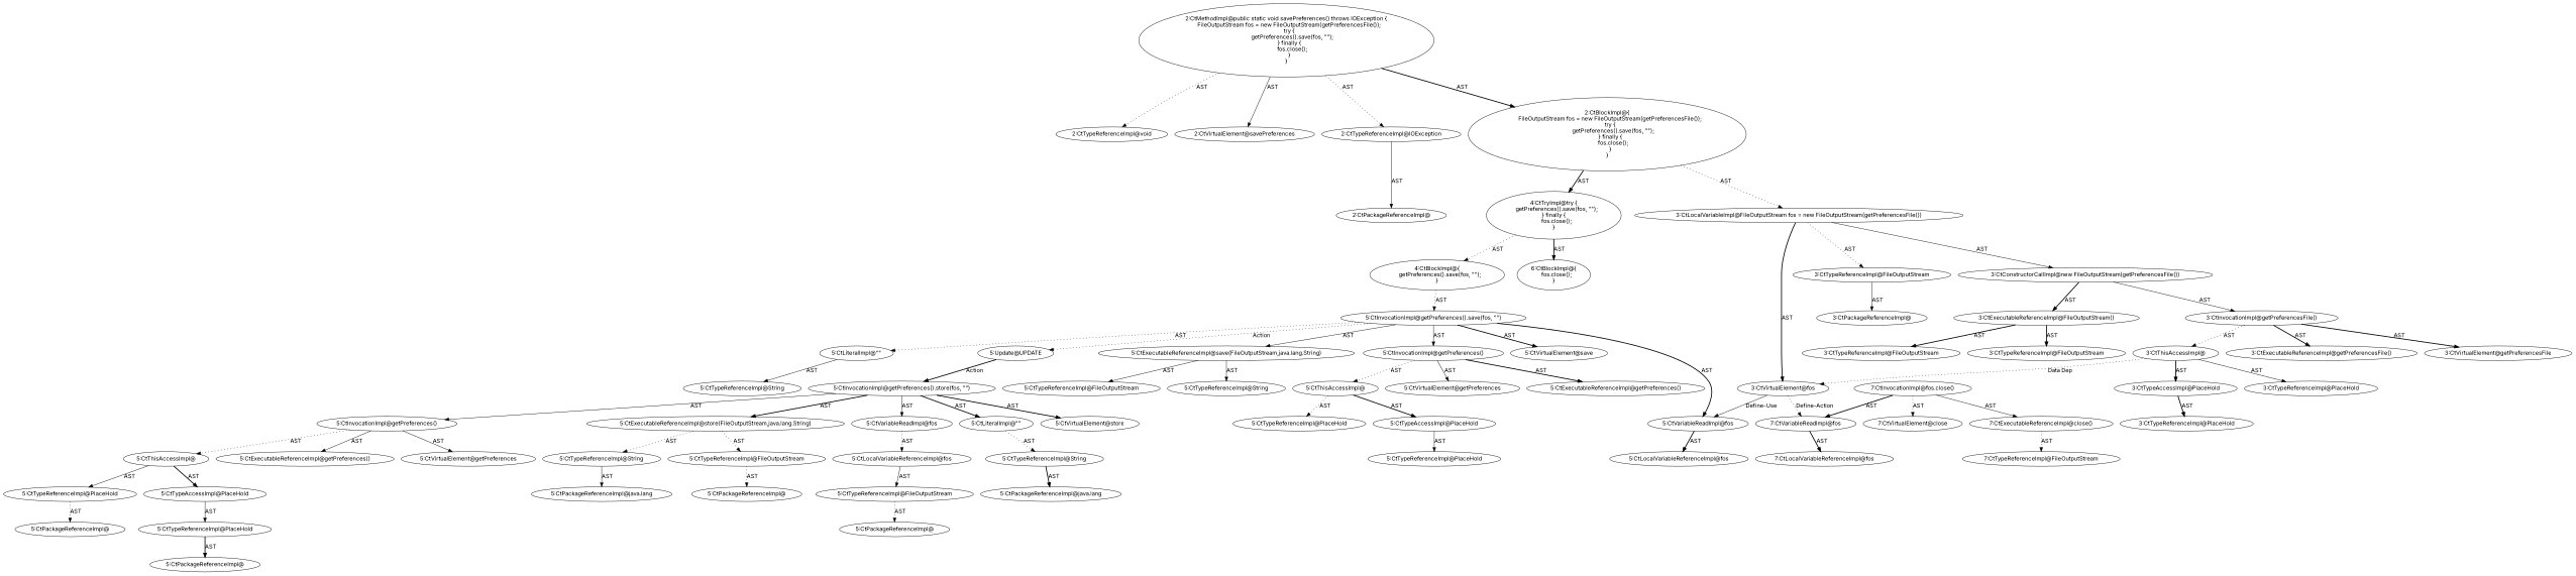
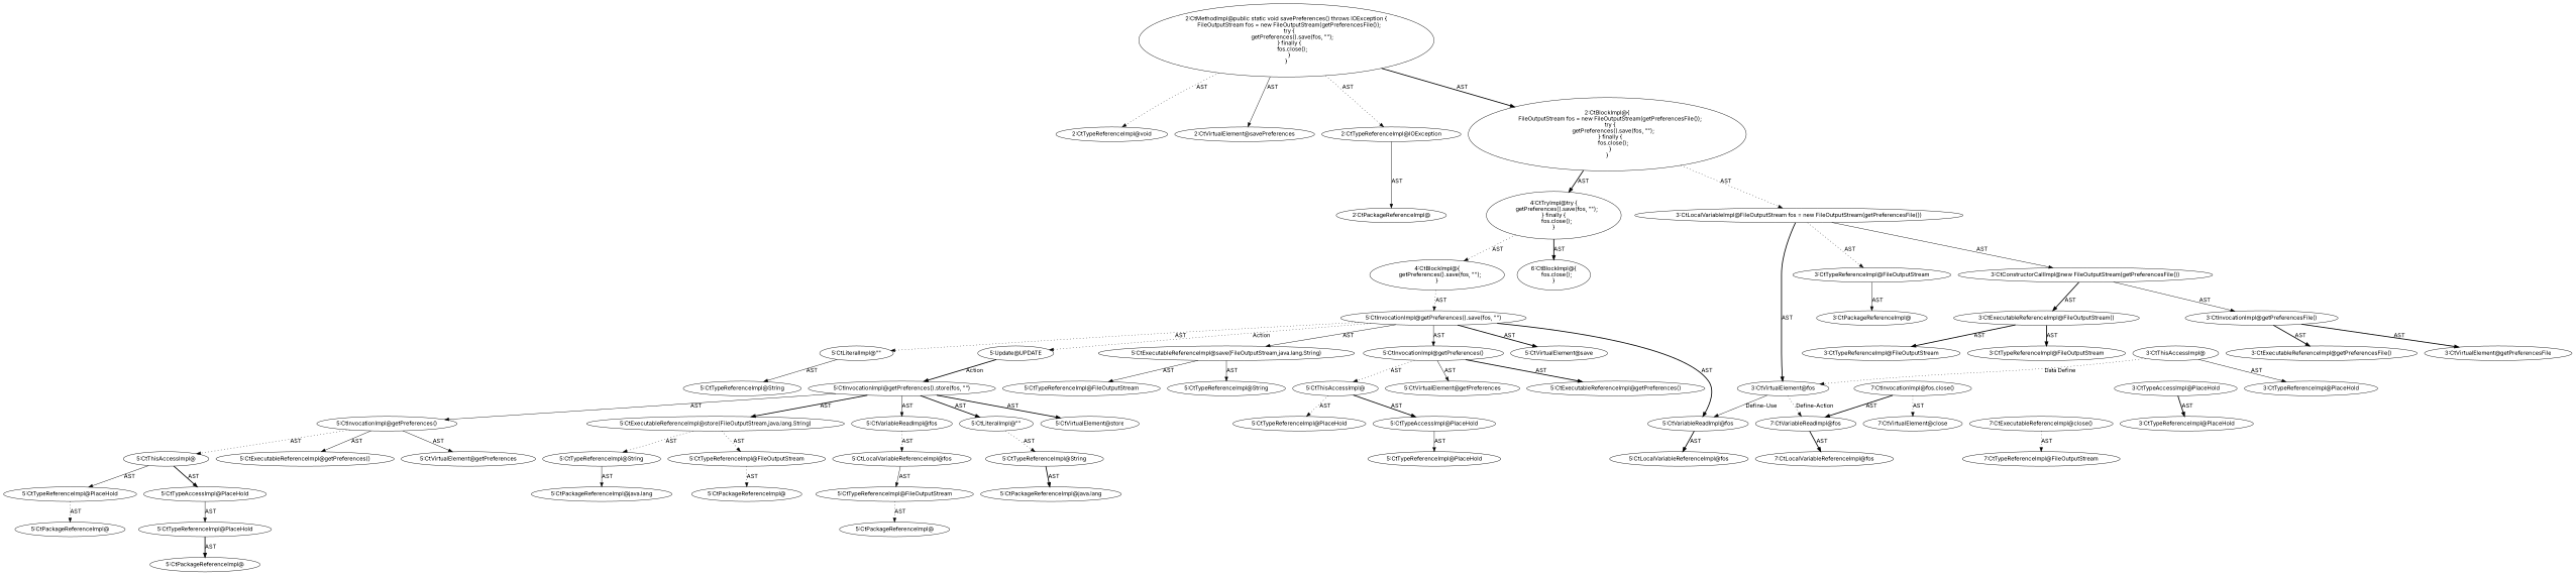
  digraph {
    fontname=Inter
    node [fontname=Inter shape=ellipse]
    edge [fontname=Inter style=bold]
    n1 [label="2:CtTypeReferenceImpl@void"]
    n2 [label="2:CtVirtualElement@savePreferences"]
    n3 [label="2:CtTypeReferenceImpl@IOException"]
    n4 [label="2:CtPackageReferenceImpl@"]
    n5 [label="3:CtTypeReferenceImpl@FileOutputStream"]
    n6 [label="3:CtPackageReferenceImpl@"]
    n7 [label="3:CtExecutableReferenceImpl@FileOutputStream()"]
    n8 [label="3:CtTypeReferenceImpl@FileOutputStream"]
    n9 [label="3:CtTypeReferenceImpl@FileOutputStream"]
    n10 [label="3:CtExecutableReferenceImpl@getPreferencesFile()"]
    n11 [label="3:CtVirtualElement@getPreferencesFile"]
    n12 [label="3:CtTypeAccessImpl@PlaceHold"]
    n13 [label="3:CtTypeReferenceImpl@PlaceHold"]
    n14 [label="3:CtThisAccessImpl@"]
    n15 [label="3:CtTypeReferenceImpl@PlaceHold"]
    n16 [label="3:CtVirtualElement@fos"]
    n17 [label="5:CtVariableReadImpl@fos"]
    n18 [label="7:CtVariableReadImpl@fos"]
    n19 [label="3:CtInvocationImpl@getPreferencesFile()"]
    n20 [label="3:CtConstructorCallImpl@new FileOutputStream(getPreferencesFile())"]
    n21 [label="5:CtLocalVariableReferenceImpl@fos"]
    n22 [label="7:CtLocalVariableReferenceImpl@fos"]
    n23 [label="3:CtLocalVariableImpl@FileOutputStream fos = new FileOutputStream(getPreferencesFile())"]
    n24 [label="5:CtExecutableReferenceImpl@save(FileOutputStream,java.lang.String)"]
    n25 [label="5:CtTypeReferenceImpl@FileOutputStream"]
    n26 [label="5:CtTypeReferenceImpl@String"]
    n27 [label="5:CtVirtualElement@save"]
    n28 [label="5:CtExecutableReferenceImpl@getPreferences()"]
    n29 [label="5:CtVirtualElement@getPreferences"]
    n30 [label="5:CtTypeAccessImpl@PlaceHold"]
    n31 [label="5:CtTypeReferenceImpl@PlaceHold"]
    n32 [label="5:CtThisAccessImpl@"]
    n33 [label="5:CtTypeReferenceImpl@PlaceHold"]
    n34 [label="5:CtInvocationImpl@getPreferences()"]
    n35 [label="5:CtLiteralImpl@\"\""]
    n36 [label="5:CtTypeReferenceImpl@String"]
    n37 [label="5:CtInvocationImpl@getPreferences().save(fos, \"\")"]
    n38 [label="5:Update@UPDATE"]
    n39 [label="5:CtInvocationImpl@getPreferences().store(fos, \"\")"]
    n40 [label="4:CtBlockImpl@\{\n    getPreferences().save(fos, \"\");\n\}"]
    n41 [label="7:CtExecutableReferenceImpl@close()"]
    n42 [label="7:CtTypeReferenceImpl@FileOutputStream"]
    n43 [label="7:CtVirtualElement@close"]
    n44 [label="7:CtInvocationImpl@fos.close()"]
    n45 [label="6:CtBlockImpl@\{\n    fos.close();\n\}"]
    n46 [label="4:CtTryImpl@try \{\n    getPreferences().save(fos, \"\");\n\} finally \{\n    fos.close();\n\}"]
    n47 [label="2:CtBlockImpl@\{\n    FileOutputStream fos = new FileOutputStream(getPreferencesFile());\n    try \{\n        getPreferences().save(fos, \"\");\n    \} finally \{\n        fos.close();\n    \}\n\}"]
    n48 [label="2:CtMethodImpl@public static void savePreferences() throws IOException \{\n    FileOutputStream fos = new FileOutputStream(getPreferencesFile());\n    try \{\n        getPreferences().save(fos, \"\");\n    \} finally \{\n        fos.close();\n    \}\n\}"]
    n49 [label="5:CtInvocationImpl@getPreferences()"]
    n50 [label="5:CtExecutableReferenceImpl@store(FileOutputStream,java.lang.String)"]
    n51 [label="5:CtVariableReadImpl@fos"]
    n52 [label="5:CtLiteralImpl@\"\""]
    n53 [label="5:CtVirtualElement@store"]
    n54 [label="5:CtPackageReferenceImpl@"]
    n55 [label="5:CtTypeReferenceImpl@PlaceHold"]
    n56 [label="5:CtPackageReferenceImpl@"]
    n57 [label="5:CtTypeReferenceImpl@PlaceHold"]
    n58 [label="5:CtTypeAccessImpl@PlaceHold"]
    n59 [label="5:CtThisAccessImpl@"]
    n60 [label="5:CtExecutableReferenceImpl@getPreferences()"]
    n61 [label="5:CtVirtualElement@getPreferences"]
    n62 [label="5:CtPackageReferenceImpl@"]
    n63 [label="5:CtTypeReferenceImpl@FileOutputStream"]
    n64 [label="5:CtPackageReferenceImpl@java.lang"]
    n65 [label="5:CtTypeReferenceImpl@String"]
    n66 [label="5:CtPackageReferenceImpl@"]
    n67 [label="5:CtTypeReferenceImpl@FileOutputStream"]
    n68 [label="5:CtLocalVariableReferenceImpl@fos"]
    n69 [label="5:CtPackageReferenceImpl@java.lang"]
    n70 [label="5:CtTypeReferenceImpl@String"]
    n3 -> n4 [label=AST style=solid]
    n5 -> n6 [label=AST style=solid]
    n7 -> n8 [label=AST]
    n7 -> n9 [label=AST]
    n12 -> n13 [label=AST]
-   n14 -> n12 [label=AST]
    n14 -> n15 [label=AST style=solid]
-   n14 -> n16 [label="Data Dep" style=dotted]
+   n14 -> n16 [label="Data Define" style=dotted]
    n16 -> n17 [label="Define-Use" style=solid]
    n16 -> n18 [label="Define-Action" style=dotted]
    n17 -> n21 [label=AST]
    n18 -> n22 [label=AST]
    n19 -> n10 [label=AST]
    n19 -> n11 [label=AST]
-   n19 -> n14 [label=AST style=dotted]
    n20 -> n7 [label=AST]
    n20 -> n19 [label=AST style=solid]
    n23 -> n5 [label=AST style=dotted]
    n23 -> n16 [label=AST]
    n23 -> n20 [label=AST style=solid]
    n24 -> n25 [label=AST style=solid]
    n24 -> n26 [label=AST style=solid]
    n30 -> n31 [label=AST style=solid]
    n32 -> n30 [label=AST]
    n32 -> n33 [label=AST style=dotted]
    n34 -> n28 [label=AST]
    n34 -> n29 [label=AST style=solid]
    n34 -> n32 [label=AST style=dotted]
    n35 -> n36 [label=AST style=solid]
    n37 -> n17 [label=AST]
    n37 -> n24 [label=AST style=solid]
    n37 -> n27 [label=AST]
    n37 -> n34 [label=AST style=solid]
    n37 -> n35 [label=AST style=dotted]
    n37 -> n38 [label=Action style=dotted]
    n38 -> n39 [label=Action]
    n39 -> n49 [label=AST style=solid]
    n39 -> n50 [label=AST]
    n39 -> n51 [label=AST style=solid]
    n39 -> n52 [label=AST]
    n39 -> n53 [label=AST]
    n40 -> n37 [label=AST style=dotted]
    n41 -> n42 [label=AST style=dotted]
    n44 -> n18 [label=AST]
-   n44 -> n41 [label=AST style=solid]
    n44 -> n43 [label=AST style=dotted]
    n46 -> n40 [label=AST style=dotted]
    n46 -> n45 [label=AST]
    n47 -> n23 [label=AST style=dotted]
    n47 -> n46 [label=AST]
    n48 -> n1 [label=AST style=dotted]
    n48 -> n2 [label=AST style=solid]
    n48 -> n3 [label=AST style=dotted]
    n48 -> n47 [label=AST]
    n49 -> n59 [label=AST style=dotted]
    n49 -> n60 [label=AST style=solid]
    n49 -> n61 [label=AST style=solid]
    n50 -> n63 [label=AST style=dotted]
    n50 -> n65 [label=AST style=dotted]
    n51 -> n68 [label=AST style=dotted]
    n52 -> n70 [label=AST style=dotted]
    n55 -> n54 [label=AST style=dotted]
    n57 -> n56 [label=AST]
    n58 -> n57 [label=AST style=solid]
    n59 -> n55 [label=AST style=solid]
    n59 -> n58 [label=AST]
    n63 -> n62 [label=AST style=dotted]
    n65 -> n64 [label=AST style=solid]
    n67 -> n66 [label=AST style=dotted]
    n68 -> n67 [label=AST style=solid]
    n70 -> n69 [label=AST]
  }
